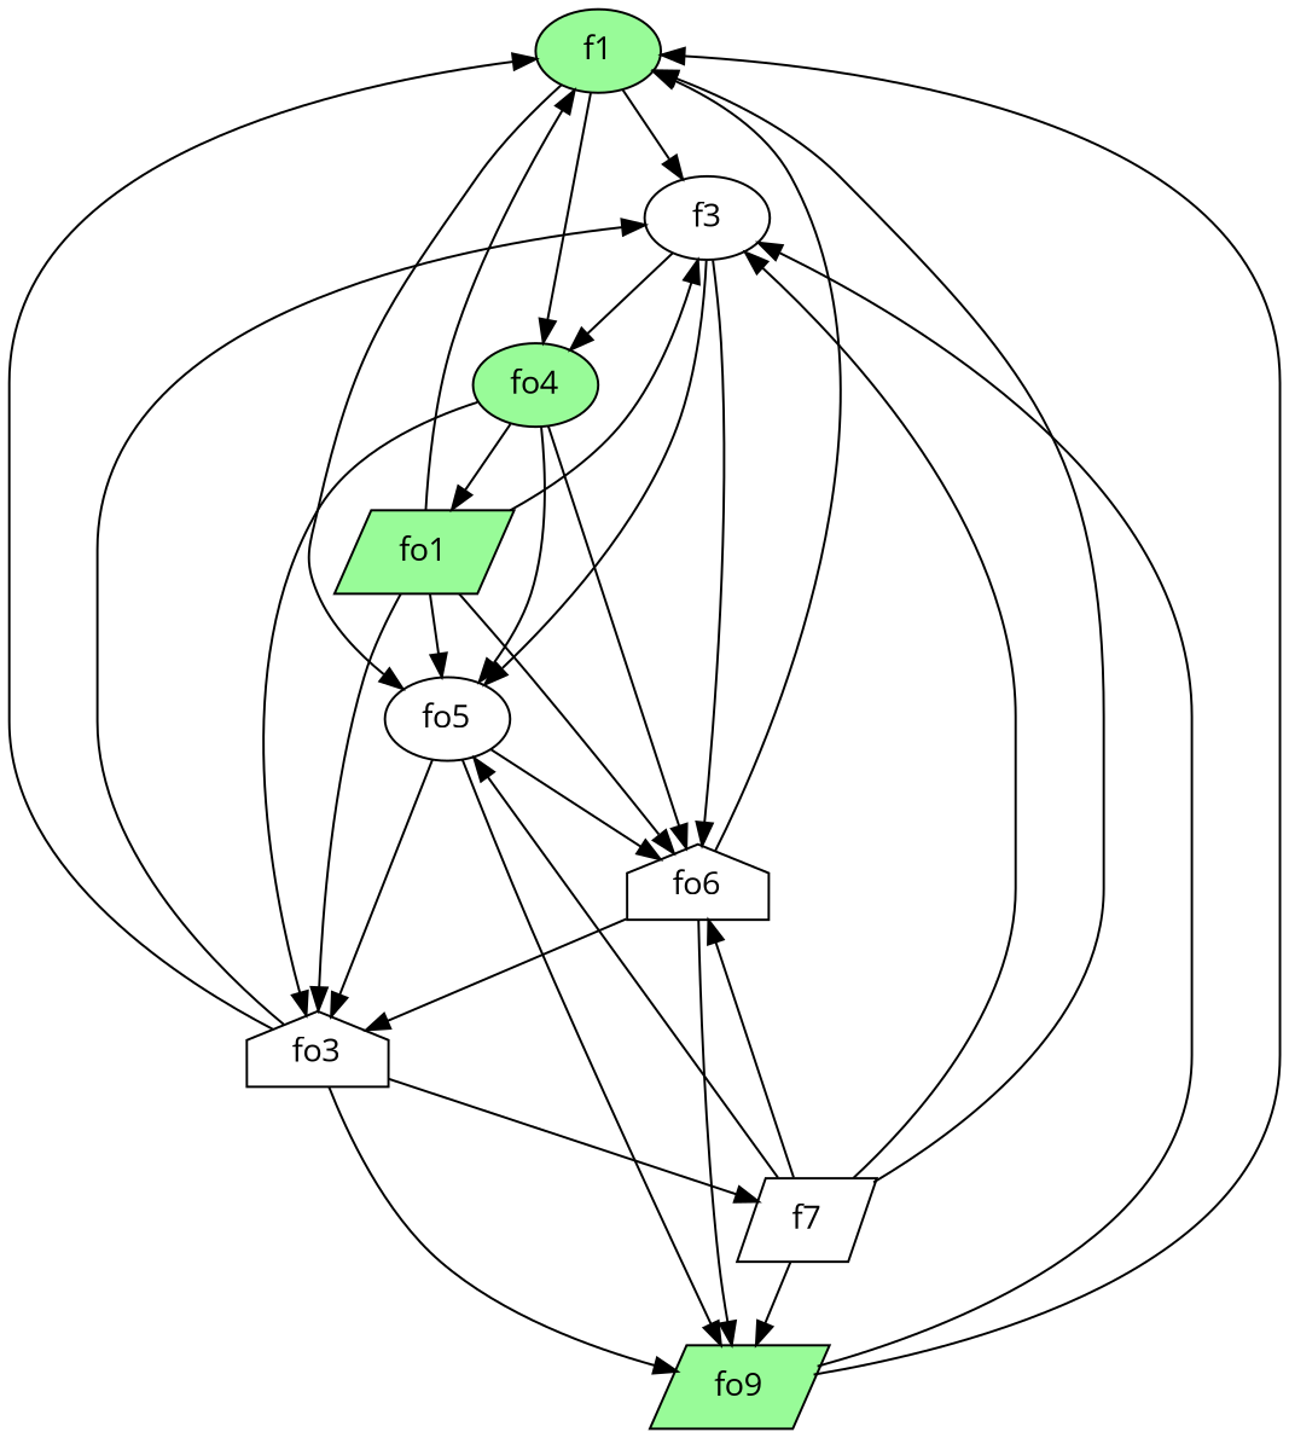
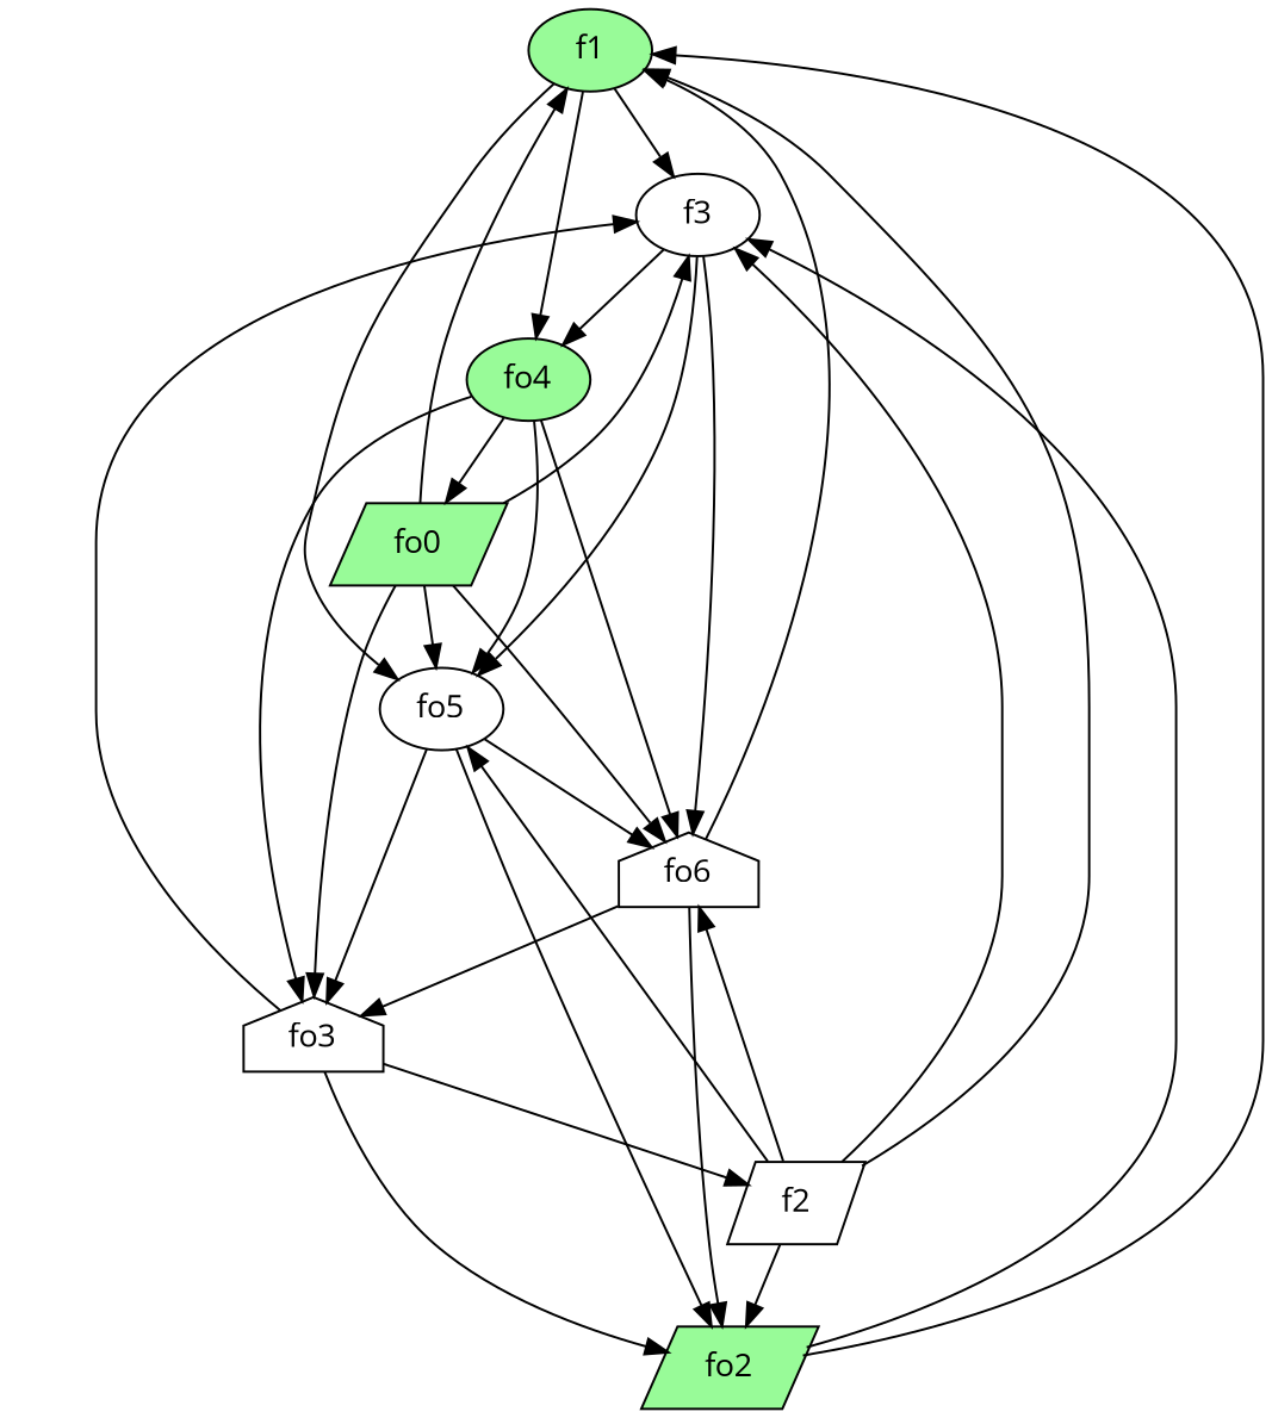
  strict digraph {
    fontname="Open Sans"
    node [fillcolor=white fontname="Open Sans" shape=ellipse style=filled]
    edge [fontname="Open Sans" weight=2]
    f1 [fillcolor=palegreen]
    f3
    fo4 [fillcolor=palegreen]
    fo5
    fo6 [shape=house]
-   fo1 [fillcolor=palegreen shape=parallelogram]
+   fo1 [fillcolor=palegreen shape=parallelogram label=fo0]
    fo3 [shape=house]
-   fo2 [fillcolor=palegreen shape=parallelogram label=fo9]
-   f2 [shape=parallelogram label=f7]
+   fo2 [fillcolor=palegreen shape=parallelogram]
+   f2 [shape=parallelogram]
    f1 -> f3
    f1 -> fo4
    f1 -> fo5
    f3 -> fo4
    f3 -> fo5
    f3 -> fo6
    fo4 -> fo5
    fo4 -> fo6
    fo4 -> fo1
    fo4 -> fo3
    fo5 -> fo6
    fo5 -> fo3
    fo5 -> fo2
    fo6 -> f1
    fo6 -> fo3
    fo6 -> fo2
    fo1 -> f1
    fo1 -> f3
    fo1 -> fo5
    fo1 -> fo6
    fo1 -> fo3
-   fo3 -> f1
    fo3 -> f3
    fo3 -> fo2
    fo3 -> f2
    fo2 -> f1
    fo2 -> f3
    f2 -> f1
    f2 -> f3
    f2 -> fo5
    f2 -> fo6
    f2 -> fo2
  }
